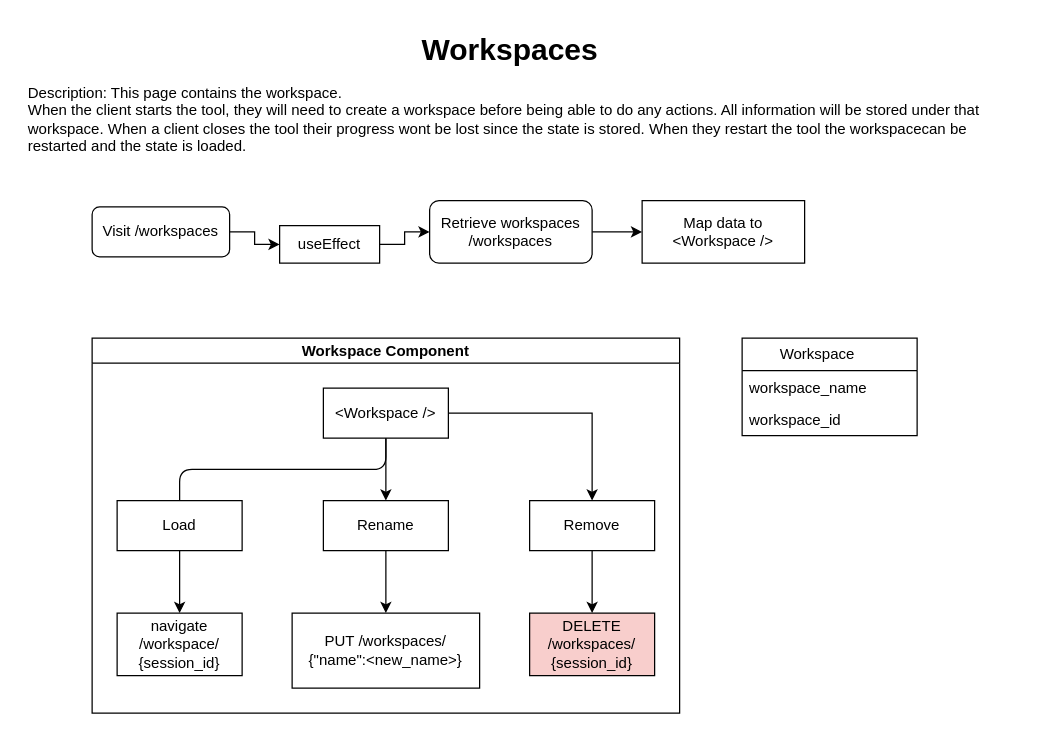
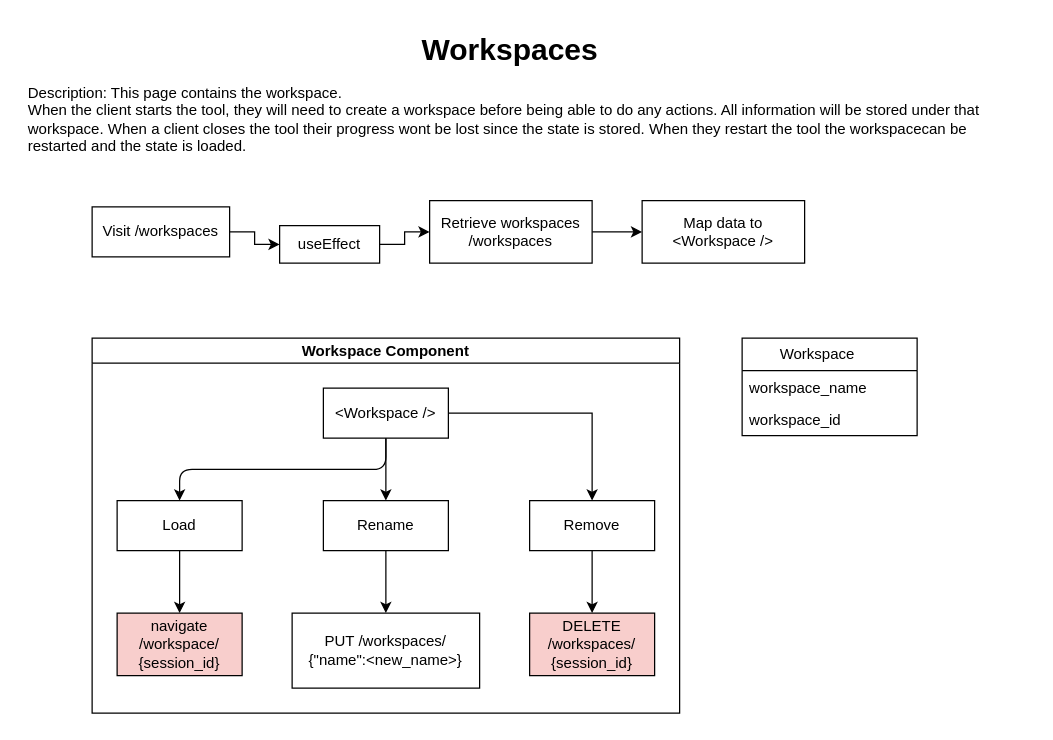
  <mxCell id="0" />
  <mxCell id="1" parent="0" />
  <mxCell id="2" value="&lt;div align=&quot;left&quot;&gt;Description: This page contains the workspace.&amp;nbsp;&lt;/div&gt;&lt;div align=&quot;left&quot;&gt;When the client starts the tool, they will need to create a workspace before being able to do any actions. All information will be stored under that&amp;nbsp;&lt;/div&gt;&lt;div align=&quot;left&quot;&gt;workspace. When a client closes the tool their progress wont be lost since the state is stored. When they restart the tool the workspacecan be&amp;nbsp;&lt;/div&gt;&lt;div align=&quot;left&quot;&gt;restarted and the state is loaded.&lt;br&gt;&lt;/div&gt;" style="text;html=1;align=left;verticalAlign=middle;resizable=0;points=[];autosize=1;strokeColor=none;fillColor=none;" parent="1" vertex="1"><mxGeometry x="20" y="60" width="800" height="70" as="geometry" /></mxCell>
  <mxCell id="3" value="Workspaces" style="text;strokeColor=none;fillColor=none;html=1;fontSize=24;fontStyle=1;verticalAlign=middle;align=center;" parent="1" vertex="1"><mxGeometry x="357" y="20" width="100" height="40" as="geometry" /></mxCell>
  <mxCell id="4" value="" style="edgeStyle=orthogonalEdgeStyle;rounded=0;orthogonalLoop=1;jettySize=auto;html=1;" parent="1" source="5" target="7" edge="1"><mxGeometry relative="1" as="geometry" /></mxCell>
- <mxCell id="5" value="Visit /workspaces" style="whiteSpace=wrap;html=1;rounded=1;" parent="1" vertex="1"><mxGeometry x="73" y="165" width="110" height="40" as="geometry" /></mxCell>
+ <mxCell id="5" value="Visit /workspaces" style="rounded=0;whiteSpace=wrap;html=1;" parent="1" vertex="1"><mxGeometry x="73" y="165" width="110" height="40" as="geometry" /></mxCell>
  <mxCell id="6" value="" style="edgeStyle=orthogonalEdgeStyle;rounded=0;orthogonalLoop=1;jettySize=auto;html=1;" parent="1" source="7" target="9" edge="1"><mxGeometry relative="1" as="geometry" /></mxCell>
  <mxCell id="7" value="useEffect" style="rounded=0;whiteSpace=wrap;html=1;" parent="1" vertex="1"><mxGeometry x="223" y="180" width="80" height="30" as="geometry" /></mxCell>
  <mxCell id="8" value="" style="edgeStyle=orthogonalEdgeStyle;rounded=0;orthogonalLoop=1;jettySize=auto;html=1;" edge="1" parent="1" source="9" target="10"><mxGeometry relative="1" as="geometry" /></mxCell>
- <mxCell id="9" value="&lt;div&gt;Retrieve workspaces&lt;/div&gt;&lt;div&gt;/workspaces&lt;br&gt;&lt;/div&gt;" style="whiteSpace=wrap;html=1;rounded=1;" parent="1" vertex="1"><mxGeometry x="343" y="160" width="130" height="50" as="geometry" /></mxCell>
+ <mxCell id="9" value="&lt;div&gt;Retrieve workspaces&lt;/div&gt;&lt;div&gt;/workspaces&lt;br&gt;&lt;/div&gt;" style="rounded=0;whiteSpace=wrap;html=1;" parent="1" vertex="1"><mxGeometry x="343" y="160" width="130" height="50" as="geometry" /></mxCell>
  <mxCell id="10" value="Map data to &amp;lt;Workspace /&amp;gt;" style="rounded=0;whiteSpace=wrap;html=1;" vertex="1" parent="1"><mxGeometry x="513" y="160" width="130" height="50" as="geometry" /></mxCell>
  <mxCell id="11" value="Workspace Component" style="swimlane;startSize=20;horizontal=1;childLayout=treeLayout;horizontalTree=0;resizable=0;containerType=tree;fontSize=12;" vertex="1" parent="1"><mxGeometry x="73" y="270" width="470" height="300" as="geometry" /></mxCell>
  <mxCell id="12" value="&amp;lt;Workspace /&amp;gt;" style="whiteSpace=wrap;html=1;" vertex="1" parent="11"><mxGeometry x="185" y="40" width="100" height="40" as="geometry" /></mxCell>
  <mxCell id="13" value="Load" style="whiteSpace=wrap;html=1;" vertex="1" parent="11"><mxGeometry x="20" y="130" width="100" height="40" as="geometry" /></mxCell>
- <mxCell id="14" value="" style="edgeStyle=elbowEdgeStyle;elbow=vertical;html=1;rounded=1;curved=0;sourcePerimeterSpacing=0;targetPerimeterSpacing=0;startSize=6;endSize=6;endArrow=none;" edge="1" parent="11" source="12" target="13"><mxGeometry relative="1" as="geometry" /></mxCell>
+ <mxCell id="14" value="" style="edgeStyle=elbowEdgeStyle;elbow=vertical;html=1;rounded=1;curved=0;sourcePerimeterSpacing=0;targetPerimeterSpacing=0;startSize=6;endSize=6;" edge="1" parent="11" source="12" target="13"><mxGeometry relative="1" as="geometry" /></mxCell>
  <mxCell id="15" value="Rename" style="whiteSpace=wrap;html=1;" vertex="1" parent="11"><mxGeometry x="185" y="130" width="100" height="40" as="geometry" /></mxCell>
  <mxCell id="16" value="" style="edgeStyle=elbowEdgeStyle;elbow=vertical;html=1;rounded=1;curved=0;sourcePerimeterSpacing=0;targetPerimeterSpacing=0;startSize=6;endSize=6;" edge="1" parent="11" source="12" target="15"><mxGeometry relative="1" as="geometry" /></mxCell>
  <mxCell id="17" value="" style="edgeStyle=orthogonalEdgeStyle;rounded=0;orthogonalLoop=1;jettySize=auto;html=1;" edge="1" source="12" target="18" parent="11"><mxGeometry relative="1" as="geometry" /></mxCell>
  <mxCell id="18" value="Remove" style="whiteSpace=wrap;html=1;" vertex="1" parent="11"><mxGeometry x="350" y="130" width="100" height="40" as="geometry" /></mxCell>
  <mxCell id="19" value="" style="edgeStyle=elbowEdgeStyle;elbow=vertical;html=1;rounded=1;curved=0;sourcePerimeterSpacing=0;targetPerimeterSpacing=0;startSize=6;endSize=6;" edge="1" target="20" source="13" parent="11"><mxGeometry relative="1" as="geometry"><mxPoint x="175.175" y="410" as="sourcePoint" /></mxGeometry></mxCell>
- <mxCell id="20" value="&lt;div&gt;navigate &lt;br&gt;&lt;/div&gt;&lt;div&gt;/workspace/&lt;/div&gt;&lt;div&gt;{session_id}&lt;br&gt;&lt;/div&gt;" style="whiteSpace=wrap;html=1;" vertex="1" parent="11"><mxGeometry x="20" y="220" width="100" height="50" as="geometry" /></mxCell>
+ <mxCell id="20" value="&lt;div&gt;navigate &lt;br&gt;&lt;/div&gt;&lt;div&gt;/workspace/&lt;/div&gt;&lt;div&gt;{session_id}&lt;br&gt;&lt;/div&gt;" style="whiteSpace=wrap;html=1;fillColor=#f8cecc;" vertex="1" parent="11"><mxGeometry x="20" y="220" width="100" height="50" as="geometry" /></mxCell>
  <mxCell id="21" value="" style="edgeStyle=elbowEdgeStyle;elbow=vertical;html=1;rounded=1;curved=0;sourcePerimeterSpacing=0;targetPerimeterSpacing=0;startSize=6;endSize=6;" edge="1" target="22" source="15" parent="11"><mxGeometry relative="1" as="geometry"><mxPoint x="120.175" y="370" as="sourcePoint" /></mxGeometry></mxCell>
  <mxCell id="22" value="&lt;div&gt;PUT /workspaces/&lt;/div&gt;&lt;div&gt;{&quot;name&quot;:&amp;lt;new_name&amp;gt;}&lt;br&gt;&lt;/div&gt;" style="whiteSpace=wrap;html=1;" vertex="1" parent="11"><mxGeometry x="160" y="220" width="150" height="60" as="geometry" /></mxCell>
  <mxCell id="23" value="" style="edgeStyle=orthogonalEdgeStyle;rounded=0;orthogonalLoop=1;jettySize=auto;html=1;" edge="1" target="24" source="18" parent="11"><mxGeometry relative="1" as="geometry"><mxPoint x="365.5" y="330" as="sourcePoint" /></mxGeometry></mxCell>
  <mxCell id="24" value="&lt;div&gt;DELETE&lt;/div&gt;&lt;div&gt;/workspaces/&lt;/div&gt;&lt;div&gt;{session_id}&lt;br&gt;&lt;/div&gt;" style="whiteSpace=wrap;html=1;fillColor=#f8cecc;" vertex="1" parent="11"><mxGeometry x="350" y="220" width="100" height="50" as="geometry" /></mxCell>
  <mxCell id="25" value="Workspace&lt;span style=&quot;white-space: pre;&quot;&gt;&#09;&lt;/span&gt;" style="swimlane;fontStyle=0;childLayout=stackLayout;horizontal=1;startSize=26;fillColor=none;horizontalStack=0;resizeParent=1;resizeParentMax=0;resizeLast=0;collapsible=1;marginBottom=0;html=1;" vertex="1" parent="1"><mxGeometry x="593" y="270" width="140" height="78" as="geometry" /></mxCell>
  <mxCell id="26" value="&lt;div&gt;workspace_name&lt;/div&gt;" style="text;strokeColor=none;fillColor=none;align=left;verticalAlign=top;spacingLeft=4;spacingRight=4;overflow=hidden;rotatable=0;points=[[0,0.5],[1,0.5]];portConstraint=eastwest;whiteSpace=wrap;html=1;" vertex="1" parent="25"><mxGeometry y="26" width="140" height="26" as="geometry" /></mxCell>
  <mxCell id="27" value="workspace_id" style="text;strokeColor=none;fillColor=none;align=left;verticalAlign=top;spacingLeft=4;spacingRight=4;overflow=hidden;rotatable=0;points=[[0,0.5],[1,0.5]];portConstraint=eastwest;whiteSpace=wrap;html=1;" vertex="1" parent="25"><mxGeometry y="52" width="140" height="26" as="geometry" /></mxCell>
